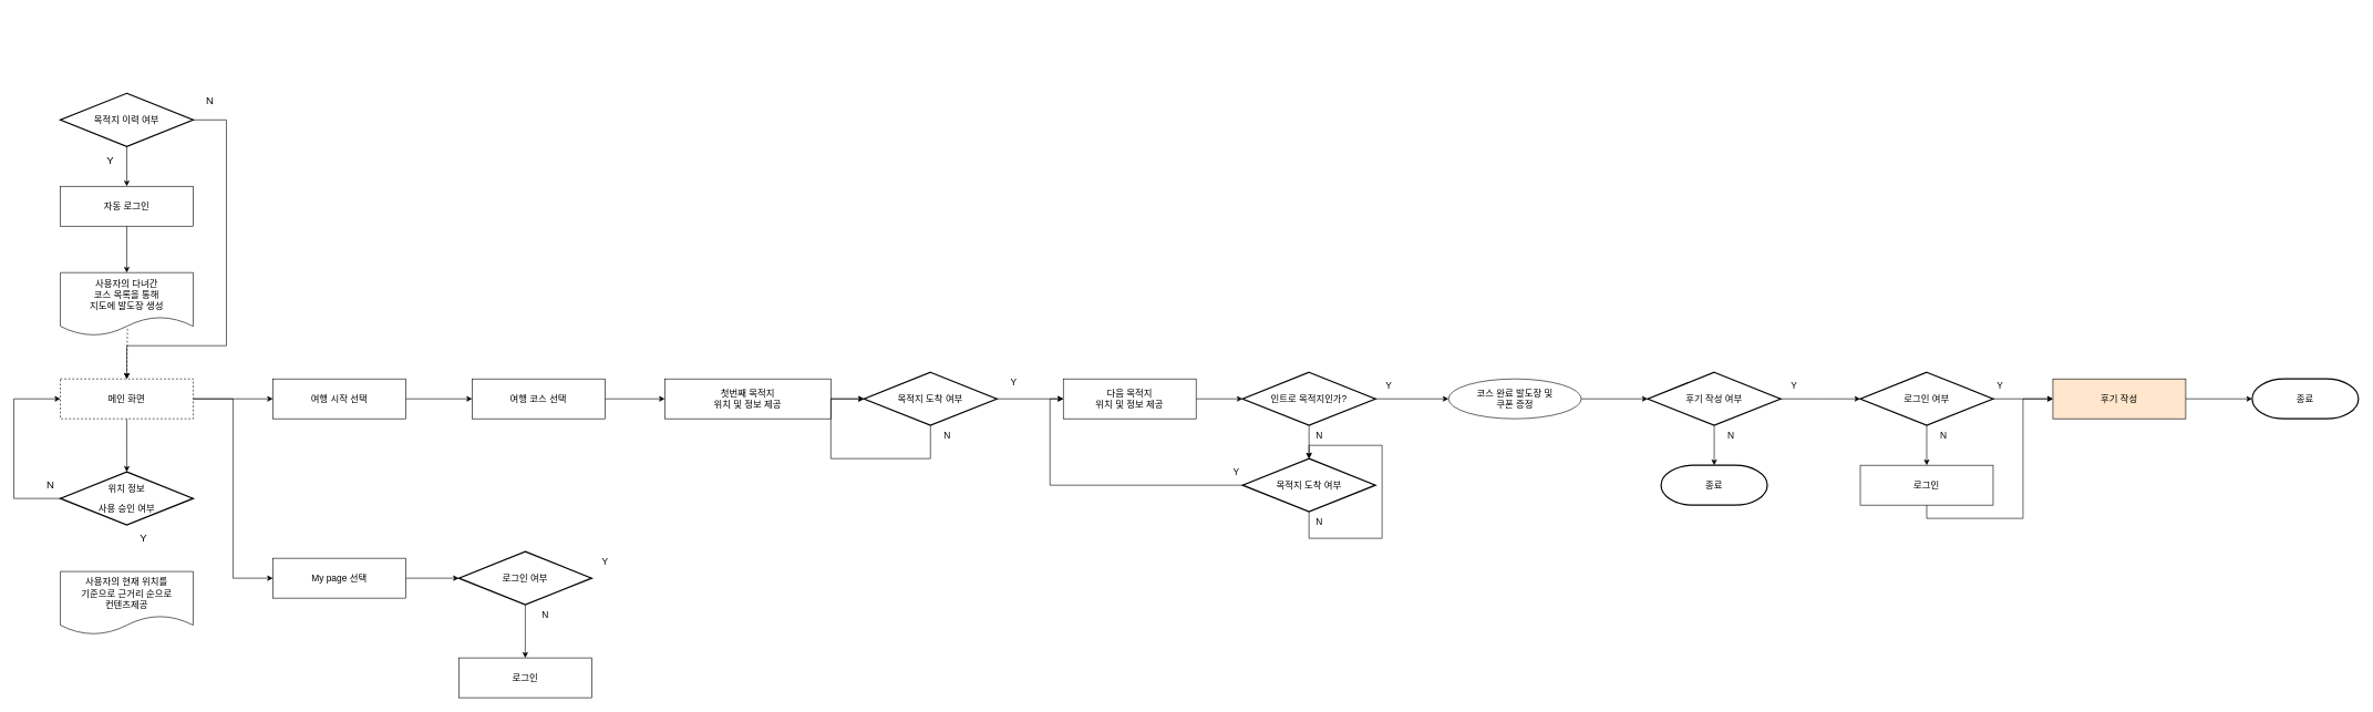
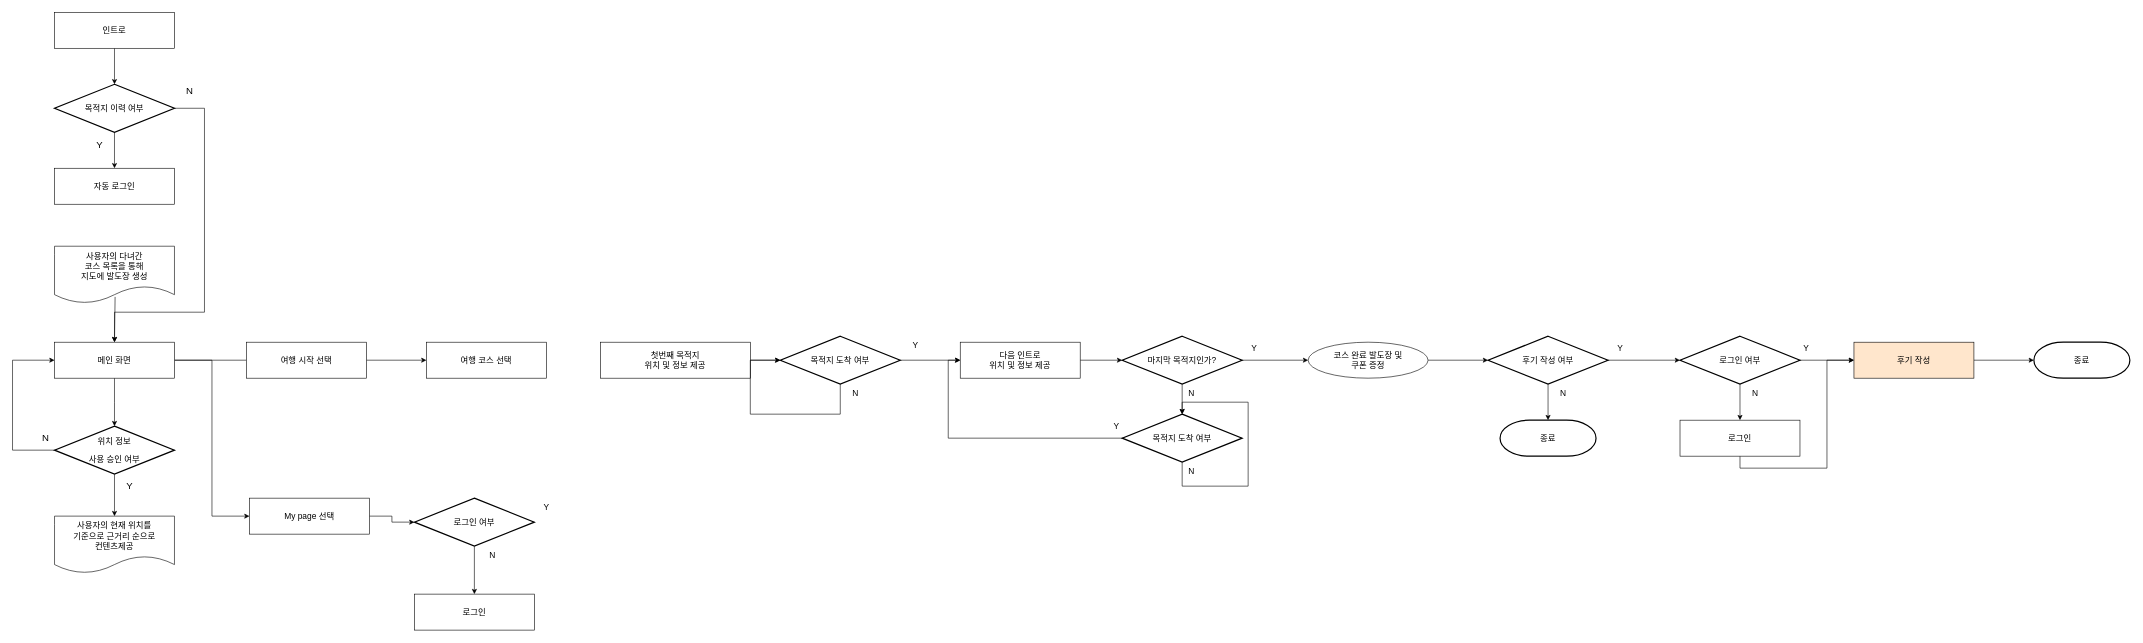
  <mxCell id="0" />
  <mxCell id="1" parent="0" />
  <mxCell id="2" style="edgeStyle=orthogonalEdgeStyle;rounded=0;orthogonalLoop=1;jettySize=auto;html=1;exitX=0.5;exitY=1;exitDx=0;exitDy=0;exitPerimeter=0;entryX=0.5;entryY=0;entryDx=0;entryDy=0;fontSize=14;" parent="1" edge="1"><mxGeometry relative="1" as="geometry"><mxPoint x="190" y="220" as="sourcePoint" /><mxPoint x="190" y="280" as="targetPoint" /></mxGeometry></mxCell>
+ <mxCell id="3" style="edgeStyle=orthogonalEdgeStyle;rounded=0;orthogonalLoop=1;jettySize=auto;html=1;exitX=0.5;exitY=1;exitDx=0;exitDy=0;entryX=0.5;entryY=0;entryDx=0;entryDy=0;entryPerimeter=0;fontSize=14;" parent="1" source="4" target="64" edge="1"><mxGeometry relative="1" as="geometry" /></mxCell>
+ <mxCell id="4" value="인트로" style="rounded=0;whiteSpace=wrap;html=1;fontSize=14;" parent="1" vertex="1"><mxGeometry x="90" y="20" width="200" height="60" as="geometry" /></mxCell>
  <mxCell id="5" value="&lt;font style=&quot;font-size: 16px&quot;&gt;Y&lt;/font&gt;" style="text;html=1;align=center;verticalAlign=middle;resizable=0;points=[];autosize=1;" parent="1" vertex="1"><mxGeometry x="200" y="800" width="30" height="20" as="geometry" /></mxCell>
  <mxCell id="6" value="&lt;font style=&quot;font-size: 14px&quot;&gt;종료&lt;/font&gt;" style="strokeWidth=2;html=1;shape=mxgraph.flowchart.terminator;whiteSpace=wrap;" parent="1" vertex="1"><mxGeometry x="2500" y="700" width="160" height="60" as="geometry" /></mxCell>
  <mxCell id="7" value="&lt;p&gt;&lt;font style=&quot;font-size: 16px&quot;&gt;N&lt;/font&gt;&lt;/p&gt;" style="text;html=1;align=center;verticalAlign=middle;resizable=0;points=[];autosize=1;" parent="1" vertex="1"><mxGeometry x="60" y="710" width="30" height="40" as="geometry" /></mxCell>
  <mxCell id="8" style="edgeStyle=orthogonalEdgeStyle;rounded=0;orthogonalLoop=1;jettySize=auto;html=1;exitX=0;exitY=0.5;exitDx=0;exitDy=0;exitPerimeter=0;entryX=0;entryY=0.5;entryDx=0;entryDy=0;fontSize=14;" parent="1" source="10" target="14" edge="1"><mxGeometry relative="1" as="geometry"><Array as="points"><mxPoint x="20" y="750" /><mxPoint x="20" y="600" /></Array></mxGeometry></mxCell>
+ <mxCell id="9" style="edgeStyle=orthogonalEdgeStyle;rounded=0;orthogonalLoop=1;jettySize=auto;html=1;exitX=0.5;exitY=1;exitDx=0;exitDy=0;exitPerimeter=0;entryX=0.5;entryY=0;entryDx=0;entryDy=0;fontSize=14;" parent="1" source="10" target="22" edge="1"><mxGeometry relative="1" as="geometry" /></mxCell>
  <mxCell id="10" value="&lt;p style=&quot;font-size: 14px;&quot;&gt;위치 정보&lt;/p&gt;&lt;p style=&quot;font-size: 14px;&quot;&gt;사용 승인 여부&lt;/p&gt;" style="strokeWidth=2;html=1;shape=mxgraph.flowchart.decision;whiteSpace=wrap;fontSize=14;" parent="1" vertex="1"><mxGeometry x="90" y="710" width="200" height="80" as="geometry" /></mxCell>
  <mxCell id="11" style="edgeStyle=orthogonalEdgeStyle;rounded=0;orthogonalLoop=1;jettySize=auto;html=1;entryX=0.5;entryY=0;entryDx=0;entryDy=0;entryPerimeter=0;fontSize=14;" parent="1" source="14" target="10" edge="1"><mxGeometry relative="1" as="geometry"><Array as="points"><mxPoint x="190" y="670" /><mxPoint x="190" y="670" /></Array></mxGeometry></mxCell>
- <mxCell id="12" style="edgeStyle=orthogonalEdgeStyle;rounded=0;orthogonalLoop=1;jettySize=auto;html=1;exitX=1;exitY=0.5;exitDx=0;exitDy=0;entryX=0;entryY=0.5;entryDx=0;entryDy=0;fontSize=14;" parent="1" source="14" target="16" edge="1"><mxGeometry relative="1" as="geometry" /></mxCell>
+ <mxCell id="12" style="edgeStyle=orthogonalEdgeStyle;rounded=0;orthogonalLoop=1;jettySize=auto;html=1;exitX=1;exitY=0.5;exitDx=0;exitDy=0;entryX=0;entryY=0.5;entryDx=0;entryDy=0;fontSize=14;endArrow=none;" parent="1" source="14" target="16" edge="1"><mxGeometry relative="1" as="geometry" /></mxCell>
  <mxCell id="13" style="edgeStyle=orthogonalEdgeStyle;rounded=0;orthogonalLoop=1;jettySize=auto;html=1;exitX=1;exitY=0.5;exitDx=0;exitDy=0;entryX=0;entryY=0.5;entryDx=0;entryDy=0;fontSize=14;" parent="1" source="14" target="18" edge="1"><mxGeometry relative="1" as="geometry" /></mxCell>
- <mxCell id="14" value="&lt;p style=&quot;font-size: 14px;&quot;&gt;메인 화면&lt;/p&gt;" style="rounded=0;whiteSpace=wrap;html=1;fontSize=14;dashed=1;" parent="1" vertex="1"><mxGeometry x="90" y="570" width="200" height="60" as="geometry" /></mxCell>
+ <mxCell id="14" value="&lt;p style=&quot;font-size: 14px;&quot;&gt;메인 화면&lt;/p&gt;" style="rounded=0;whiteSpace=wrap;html=1;fontSize=14;" parent="1" vertex="1"><mxGeometry x="90" y="570" width="200" height="60" as="geometry" /></mxCell>
  <mxCell id="15" style="edgeStyle=orthogonalEdgeStyle;rounded=0;orthogonalLoop=1;jettySize=auto;html=1;exitX=1;exitY=0.5;exitDx=0;exitDy=0;entryX=0;entryY=0.5;entryDx=0;entryDy=0;fontSize=14;" parent="1" source="16" target="26" edge="1"><mxGeometry relative="1" as="geometry" /></mxCell>
  <mxCell id="16" value="여행 시작 선택" style="rounded=0;whiteSpace=wrap;html=1;fontSize=14;" parent="1" vertex="1"><mxGeometry x="410" y="570" width="200" height="60" as="geometry" /></mxCell>
  <mxCell id="17" style="edgeStyle=orthogonalEdgeStyle;rounded=0;orthogonalLoop=1;jettySize=auto;html=1;exitX=1;exitY=0.5;exitDx=0;exitDy=0;entryX=0;entryY=0.5;entryDx=0;entryDy=0;entryPerimeter=0;fontSize=14;" parent="1" source="18" target="20" edge="1"><mxGeometry relative="1" as="geometry" /></mxCell>
- <mxCell id="18" value="My page&amp;nbsp;선택" style="rounded=0;whiteSpace=wrap;html=1;fontSize=14;" parent="1" vertex="1"><mxGeometry x="410" y="840" width="200" height="60" as="geometry" /></mxCell>
+ <mxCell id="18" value="My page&amp;nbsp;선택" style="rounded=0;whiteSpace=wrap;html=1;fontSize=14;" parent="1" vertex="1"><mxGeometry x="415" y="830" width="200" height="60" as="geometry" /></mxCell>
  <mxCell id="19" style="edgeStyle=orthogonalEdgeStyle;rounded=0;orthogonalLoop=1;jettySize=auto;html=1;exitX=0.5;exitY=1;exitDx=0;exitDy=0;exitPerimeter=0;fontSize=14;" parent="1" source="20" target="21" edge="1"><mxGeometry relative="1" as="geometry" /></mxCell>
  <mxCell id="20" value="로그인 여부" style="strokeWidth=2;html=1;shape=mxgraph.flowchart.decision;whiteSpace=wrap;fontSize=14;" parent="1" vertex="1"><mxGeometry x="690" y="830" width="200" height="80" as="geometry" /></mxCell>
  <mxCell id="21" value="로그인" style="rounded=0;whiteSpace=wrap;html=1;fontSize=14;" parent="1" vertex="1"><mxGeometry x="690" y="990" width="200" height="60" as="geometry" /></mxCell>
  <mxCell id="22" value="&lt;p&gt;사용자의 현재 위치를 &lt;br&gt;기준으로 근거리 순으로 &lt;br&gt;컨텐츠제공&lt;/p&gt;" style="shape=document;whiteSpace=wrap;html=1;boundedLbl=1;fontSize=14;" parent="1" vertex="1"><mxGeometry x="90" y="860" width="200" height="95" as="geometry" /></mxCell>
  <mxCell id="23" value="&lt;p&gt;Y&lt;/p&gt;" style="text;html=1;align=center;verticalAlign=middle;resizable=0;points=[];autosize=1;fontSize=14;" parent="1" vertex="1"><mxGeometry x="900" y="820" width="20" height="50" as="geometry" /></mxCell>
  <mxCell id="24" value="N" style="text;html=1;align=center;verticalAlign=middle;resizable=0;points=[];autosize=1;fontSize=14;" parent="1" vertex="1"><mxGeometry x="805" y="915" width="30" height="20" as="geometry" /></mxCell>
- <mxCell id="25" style="edgeStyle=orthogonalEdgeStyle;rounded=0;orthogonalLoop=1;jettySize=auto;html=1;exitX=1;exitY=0.5;exitDx=0;exitDy=0;entryX=0;entryY=0.5;entryDx=0;entryDy=0;fontSize=14;" parent="1" source="26" target="30" edge="1"><mxGeometry relative="1" as="geometry" /></mxCell>
  <mxCell id="26" value="&lt;p&gt;여행&amp;nbsp;코스&amp;nbsp;선택&lt;/p&gt;" style="rounded=0;whiteSpace=wrap;html=1;fontSize=14;" parent="1" vertex="1"><mxGeometry x="710" y="570" width="200" height="60" as="geometry" /></mxCell>
  <mxCell id="27" style="edgeStyle=orthogonalEdgeStyle;rounded=0;orthogonalLoop=1;jettySize=auto;html=1;exitX=1;exitY=0.5;exitDx=0;exitDy=0;exitPerimeter=0;entryX=0;entryY=0.5;entryDx=0;entryDy=0;fontSize=14;" parent="1" source="28" target="35" edge="1"><mxGeometry relative="1" as="geometry" /></mxCell>
  <mxCell id="28" value="목적지 도착&amp;nbsp;여부" style="strokeWidth=2;html=1;shape=mxgraph.flowchart.decision;whiteSpace=wrap;fontSize=14;" parent="1" vertex="1"><mxGeometry x="1300" y="560" width="200" height="80" as="geometry" /></mxCell>
  <mxCell id="29" style="edgeStyle=orthogonalEdgeStyle;rounded=0;orthogonalLoop=1;jettySize=auto;html=1;exitX=1;exitY=0.5;exitDx=0;exitDy=0;entryX=0;entryY=0.5;entryDx=0;entryDy=0;entryPerimeter=0;fontSize=14;" parent="1" source="30" target="28" edge="1"><mxGeometry relative="1" as="geometry" /></mxCell>
  <mxCell id="30" value="&lt;p&gt;첫번째&amp;nbsp;목적지 &lt;br&gt;위치 및 정보 제공&lt;/p&gt;" style="rounded=0;whiteSpace=wrap;html=1;fontSize=14;" parent="1" vertex="1"><mxGeometry x="1000" y="570" width="250" height="60" as="geometry" /></mxCell>
  <mxCell id="31" style="edgeStyle=orthogonalEdgeStyle;rounded=0;orthogonalLoop=1;jettySize=auto;html=1;exitX=0.5;exitY=1;exitDx=0;exitDy=0;exitPerimeter=0;entryX=0;entryY=0.5;entryDx=0;entryDy=0;entryPerimeter=0;fontSize=14;" parent="1" source="28" target="28" edge="1"><mxGeometry relative="1" as="geometry"><Array as="points"><mxPoint x="1400" y="690" /><mxPoint x="1250" y="690" /><mxPoint x="1250" y="600" /></Array></mxGeometry></mxCell>
  <mxCell id="32" value="&lt;p&gt;N&lt;/p&gt;" style="text;html=1;align=center;verticalAlign=middle;resizable=0;points=[];autosize=1;fontSize=14;" parent="1" vertex="1"><mxGeometry x="1410" y="630" width="30" height="50" as="geometry" /></mxCell>
  <mxCell id="33" value="Y" style="text;html=1;align=center;verticalAlign=middle;resizable=0;points=[];autosize=1;fontSize=14;" parent="1" vertex="1"><mxGeometry x="1515" y="565" width="20" height="20" as="geometry" /></mxCell>
  <mxCell id="34" style="edgeStyle=orthogonalEdgeStyle;rounded=0;orthogonalLoop=1;jettySize=auto;html=1;exitX=1;exitY=0.5;exitDx=0;exitDy=0;entryX=0;entryY=0.5;entryDx=0;entryDy=0;entryPerimeter=0;fontSize=14;" parent="1" source="35" target="40" edge="1"><mxGeometry relative="1" as="geometry" /></mxCell>
- <mxCell id="35" value="&lt;p&gt;다음&amp;nbsp;목적지 &lt;br&gt;위치 및 정보 제공&lt;/p&gt;" style="rounded=0;whiteSpace=wrap;html=1;fontSize=14;" parent="1" vertex="1"><mxGeometry x="1600" y="570" width="200" height="60" as="geometry" /></mxCell>
+ <mxCell id="35" value="&lt;p&gt;다음&amp;nbsp;인트로 &lt;br&gt;위치 및 정보 제공&lt;/p&gt;" style="rounded=0;whiteSpace=wrap;html=1;fontSize=14;" parent="1" vertex="1"><mxGeometry x="1600" y="570" width="200" height="60" as="geometry" /></mxCell>
  <mxCell id="36" style="edgeStyle=orthogonalEdgeStyle;rounded=0;orthogonalLoop=1;jettySize=auto;html=1;exitX=0;exitY=0.5;exitDx=0;exitDy=0;exitPerimeter=0;entryX=0;entryY=0.5;entryDx=0;entryDy=0;fontSize=14;" parent="1" source="37" target="35" edge="1"><mxGeometry relative="1" as="geometry" /></mxCell>
  <mxCell id="37" value="목적지 도착&amp;nbsp;여부" style="strokeWidth=2;html=1;shape=mxgraph.flowchart.decision;whiteSpace=wrap;fontSize=14;" parent="1" vertex="1"><mxGeometry x="1870" y="690" width="200" height="80" as="geometry" /></mxCell>
  <mxCell id="38" style="edgeStyle=orthogonalEdgeStyle;rounded=0;orthogonalLoop=1;jettySize=auto;html=1;exitX=0.5;exitY=1;exitDx=0;exitDy=0;exitPerimeter=0;entryX=0.5;entryY=0;entryDx=0;entryDy=0;entryPerimeter=0;fontSize=14;" parent="1" source="40" target="37" edge="1"><mxGeometry relative="1" as="geometry" /></mxCell>
  <mxCell id="39" style="edgeStyle=orthogonalEdgeStyle;rounded=0;orthogonalLoop=1;jettySize=auto;html=1;exitX=1;exitY=0.5;exitDx=0;exitDy=0;exitPerimeter=0;entryX=0;entryY=0.5;entryDx=0;entryDy=0;fontSize=14;" parent="1" source="40" target="47" edge="1"><mxGeometry relative="1" as="geometry" /></mxCell>
- <mxCell id="40" value="인트로 목적지인가?" style="strokeWidth=2;html=1;shape=mxgraph.flowchart.decision;whiteSpace=wrap;fontSize=14;" parent="1" vertex="1"><mxGeometry x="1870" y="560" width="200" height="80" as="geometry" /></mxCell>
+ <mxCell id="40" value="마지막 목적지인가?" style="strokeWidth=2;html=1;shape=mxgraph.flowchart.decision;whiteSpace=wrap;fontSize=14;" parent="1" vertex="1"><mxGeometry x="1870" y="560" width="200" height="80" as="geometry" /></mxCell>
  <mxCell id="41" style="edgeStyle=orthogonalEdgeStyle;rounded=0;orthogonalLoop=1;jettySize=auto;html=1;exitX=0.5;exitY=1;exitDx=0;exitDy=0;exitPerimeter=0;entryX=0.5;entryY=0;entryDx=0;entryDy=0;entryPerimeter=0;fontSize=14;" parent="1" source="37" target="37" edge="1"><mxGeometry relative="1" as="geometry"><Array as="points"><mxPoint x="1970" y="810" /><mxPoint x="2080" y="810" /><mxPoint x="2080" y="670" /><mxPoint x="1970" y="670" /></Array></mxGeometry></mxCell>
  <mxCell id="42" value="Y" style="text;html=1;align=center;verticalAlign=middle;resizable=0;points=[];autosize=1;fontSize=14;" parent="1" vertex="1"><mxGeometry x="2080" y="570" width="20" height="20" as="geometry" /></mxCell>
  <mxCell id="43" value="Y" style="text;html=1;align=center;verticalAlign=middle;resizable=0;points=[];autosize=1;fontSize=14;" parent="1" vertex="1"><mxGeometry x="1850" y="700" width="20" height="20" as="geometry" /></mxCell>
  <mxCell id="44" value="&lt;p&gt;N&lt;/p&gt;" style="text;html=1;align=center;verticalAlign=middle;resizable=0;points=[];autosize=1;fontSize=14;" parent="1" vertex="1"><mxGeometry x="1970" y="630" width="30" height="50" as="geometry" /></mxCell>
  <mxCell id="45" value="&lt;p&gt;N&lt;/p&gt;" style="text;html=1;align=center;verticalAlign=middle;resizable=0;points=[];autosize=1;fontSize=14;" parent="1" vertex="1"><mxGeometry x="1970" y="760" width="30" height="50" as="geometry" /></mxCell>
  <mxCell id="46" style="edgeStyle=orthogonalEdgeStyle;rounded=0;orthogonalLoop=1;jettySize=auto;html=1;exitX=1;exitY=0.5;exitDx=0;exitDy=0;entryX=0;entryY=0.5;entryDx=0;entryDy=0;entryPerimeter=0;fontSize=14;" parent="1" source="47" target="50" edge="1"><mxGeometry relative="1" as="geometry" /></mxCell>
  <mxCell id="47" value="&lt;p&gt;코스 완료 발도장 및&lt;br&gt;쿠폰 증정&lt;/p&gt;" style="ellipse;whiteSpace=wrap;html=1;fontSize=14;" parent="1" vertex="1"><mxGeometry x="2180" y="570" width="200" height="60" as="geometry" /></mxCell>
  <mxCell id="48" style="edgeStyle=orthogonalEdgeStyle;rounded=0;orthogonalLoop=1;jettySize=auto;html=1;exitX=0.5;exitY=1;exitDx=0;exitDy=0;exitPerimeter=0;entryX=0.5;entryY=0;entryDx=0;entryDy=0;entryPerimeter=0;fontSize=14;" parent="1" source="50" target="6" edge="1"><mxGeometry relative="1" as="geometry" /></mxCell>
  <mxCell id="49" style="edgeStyle=orthogonalEdgeStyle;rounded=0;orthogonalLoop=1;jettySize=auto;html=1;exitX=1;exitY=0.5;exitDx=0;exitDy=0;exitPerimeter=0;fontSize=14;" parent="1" source="50" edge="1"><mxGeometry relative="1" as="geometry"><mxPoint x="2800" y="600" as="targetPoint" /></mxGeometry></mxCell>
  <mxCell id="50" value="후기 작성 여부" style="strokeWidth=2;html=1;shape=mxgraph.flowchart.decision;whiteSpace=wrap;fontSize=14;" parent="1" vertex="1"><mxGeometry x="2480" y="560" width="200" height="80" as="geometry" /></mxCell>
  <mxCell id="51" value="Y" style="text;html=1;align=center;verticalAlign=middle;resizable=0;points=[];autosize=1;fontSize=14;" parent="1" vertex="1"><mxGeometry x="2690" y="570" width="20" height="20" as="geometry" /></mxCell>
  <mxCell id="52" value="&lt;p&gt;N&lt;/p&gt;" style="text;html=1;align=center;verticalAlign=middle;resizable=0;points=[];autosize=1;fontSize=14;" parent="1" vertex="1"><mxGeometry x="2590" y="630" width="30" height="50" as="geometry" /></mxCell>
  <mxCell id="53" style="edgeStyle=orthogonalEdgeStyle;rounded=0;orthogonalLoop=1;jettySize=auto;html=1;exitX=0.5;exitY=1;exitDx=0;exitDy=0;exitPerimeter=0;entryX=0.5;entryY=0;entryDx=0;entryDy=0;fontSize=14;" parent="1" source="55" target="57" edge="1"><mxGeometry relative="1" as="geometry" /></mxCell>
  <mxCell id="54" style="edgeStyle=orthogonalEdgeStyle;rounded=0;orthogonalLoop=1;jettySize=auto;html=1;exitX=1;exitY=0.5;exitDx=0;exitDy=0;exitPerimeter=0;entryX=0;entryY=0.5;entryDx=0;entryDy=0;fontSize=14;" parent="1" source="55" target="59" edge="1"><mxGeometry relative="1" as="geometry" /></mxCell>
  <mxCell id="55" value="&lt;p&gt;로그인&amp;nbsp;여부&lt;/p&gt;" style="strokeWidth=2;html=1;shape=mxgraph.flowchart.decision;whiteSpace=wrap;fontSize=14;" parent="1" vertex="1"><mxGeometry x="2800" y="560" width="200" height="80" as="geometry" /></mxCell>
  <mxCell id="56" style="edgeStyle=orthogonalEdgeStyle;rounded=0;orthogonalLoop=1;jettySize=auto;html=1;exitX=0.5;exitY=1;exitDx=0;exitDy=0;entryX=0;entryY=0.5;entryDx=0;entryDy=0;fontSize=14;" parent="1" source="57" target="59" edge="1"><mxGeometry relative="1" as="geometry" /></mxCell>
  <mxCell id="57" value="로그인" style="rounded=0;whiteSpace=wrap;html=1;fontSize=14;" parent="1" vertex="1"><mxGeometry x="2800" y="700" width="200" height="60" as="geometry" /></mxCell>
  <mxCell id="58" style="edgeStyle=orthogonalEdgeStyle;rounded=0;orthogonalLoop=1;jettySize=auto;html=1;exitX=1;exitY=0.5;exitDx=0;exitDy=0;entryX=0;entryY=0.5;entryDx=0;entryDy=0;entryPerimeter=0;fontSize=14;" parent="1" source="59" target="60" edge="1"><mxGeometry relative="1" as="geometry" /></mxCell>
  <mxCell id="59" value="후기 작성" style="rounded=0;whiteSpace=wrap;html=1;fontSize=14;fillColor=#ffe6cc;" parent="1" vertex="1"><mxGeometry x="3090" y="570" width="200" height="60" as="geometry" /></mxCell>
  <mxCell id="60" value="&lt;font style=&quot;font-size: 14px&quot;&gt;종료&lt;/font&gt;" style="strokeWidth=2;html=1;shape=mxgraph.flowchart.terminator;whiteSpace=wrap;" parent="1" vertex="1"><mxGeometry x="3390" y="570" width="160" height="60" as="geometry" /></mxCell>
  <mxCell id="61" value="Y" style="text;html=1;align=center;verticalAlign=middle;resizable=0;points=[];autosize=1;fontSize=14;" parent="1" vertex="1"><mxGeometry x="3000" y="570" width="20" height="20" as="geometry" /></mxCell>
  <mxCell id="62" value="&lt;p&gt;N&lt;/p&gt;" style="text;html=1;align=center;verticalAlign=middle;resizable=0;points=[];autosize=1;fontSize=14;" parent="1" vertex="1"><mxGeometry x="2910" y="630" width="30" height="50" as="geometry" /></mxCell>
  <mxCell id="63" style="edgeStyle=orthogonalEdgeStyle;rounded=0;orthogonalLoop=1;jettySize=auto;html=1;exitX=1;exitY=0.5;exitDx=0;exitDy=0;exitPerimeter=0;entryX=0.5;entryY=0;entryDx=0;entryDy=0;fontSize=14;" parent="1" source="64" target="14" edge="1"><mxGeometry relative="1" as="geometry"><Array as="points"><mxPoint x="340" y="180" /><mxPoint x="340" y="520" /><mxPoint x="190" y="520" /></Array></mxGeometry></mxCell>
  <mxCell id="64" value="&lt;p style=&quot;font-size: 14px&quot;&gt;목적지 이력 여부&lt;/p&gt;&lt;p style=&quot;font-size: 14px&quot;&gt;&lt;/p&gt;" style="strokeWidth=2;html=1;shape=mxgraph.flowchart.decision;whiteSpace=wrap;fontSize=14;" parent="1" vertex="1"><mxGeometry x="90" y="140" width="200" height="80" as="geometry" /></mxCell>
- <mxCell id="65" style="edgeStyle=orthogonalEdgeStyle;rounded=0;orthogonalLoop=1;jettySize=auto;html=1;exitX=0.5;exitY=1;exitDx=0;exitDy=0;entryX=0.5;entryY=0;entryDx=0;entryDy=0;fontSize=14;" parent="1" source="66" target="67" edge="1"><mxGeometry relative="1" as="geometry" /></mxCell>
  <mxCell id="66" value="자동 로그인" style="rounded=0;whiteSpace=wrap;html=1;fontSize=14;" parent="1" vertex="1"><mxGeometry x="90" y="280" width="200" height="60" as="geometry" /></mxCell>
  <mxCell id="67" value="&lt;p&gt;사용자의 다녀간&lt;br&gt;코스 목록을 통해&lt;br&gt;지도에 발도장 생성&lt;/p&gt;" style="shape=document;whiteSpace=wrap;html=1;boundedLbl=1;fontSize=14;" parent="1" vertex="1"><mxGeometry x="90" y="410" width="200" height="95" as="geometry" /></mxCell>
- <mxCell id="68" value="" style="endArrow=classic;html=1;fontSize=14;exitX=0.505;exitY=0.889;exitDx=0;exitDy=0;exitPerimeter=0;entryX=0.5;entryY=0;entryDx=0;entryDy=0;dashed=1;" parent="1" source="67" target="14" edge="1"><mxGeometry width="50" height="50" relative="1" as="geometry"><mxPoint x="700" y="370" as="sourcePoint" /><mxPoint x="750" y="320" as="targetPoint" /></mxGeometry></mxCell>
+ <mxCell id="68" value="" style="endArrow=classic;html=1;fontSize=14;exitX=0.505;exitY=0.889;exitDx=0;exitDy=0;exitPerimeter=0;entryX=0.5;entryY=0;entryDx=0;entryDy=0;" parent="1" source="67" target="14" edge="1"><mxGeometry width="50" height="50" relative="1" as="geometry"><mxPoint x="700" y="370" as="sourcePoint" /><mxPoint x="750" y="320" as="targetPoint" /></mxGeometry></mxCell>
  <mxCell id="69" value="&lt;font style=&quot;font-size: 16px&quot;&gt;Y&lt;/font&gt;" style="text;html=1;align=center;verticalAlign=middle;resizable=0;points=[];autosize=1;" parent="1" vertex="1"><mxGeometry x="150" y="230" width="30" height="20" as="geometry" /></mxCell>
  <mxCell id="70" value="&lt;p&gt;&lt;font style=&quot;font-size: 16px&quot;&gt;N&lt;/font&gt;&lt;/p&gt;" style="text;html=1;align=center;verticalAlign=middle;resizable=0;points=[];autosize=1;" parent="1" vertex="1"><mxGeometry x="300" y="130" width="30" height="40" as="geometry" /></mxCell>
